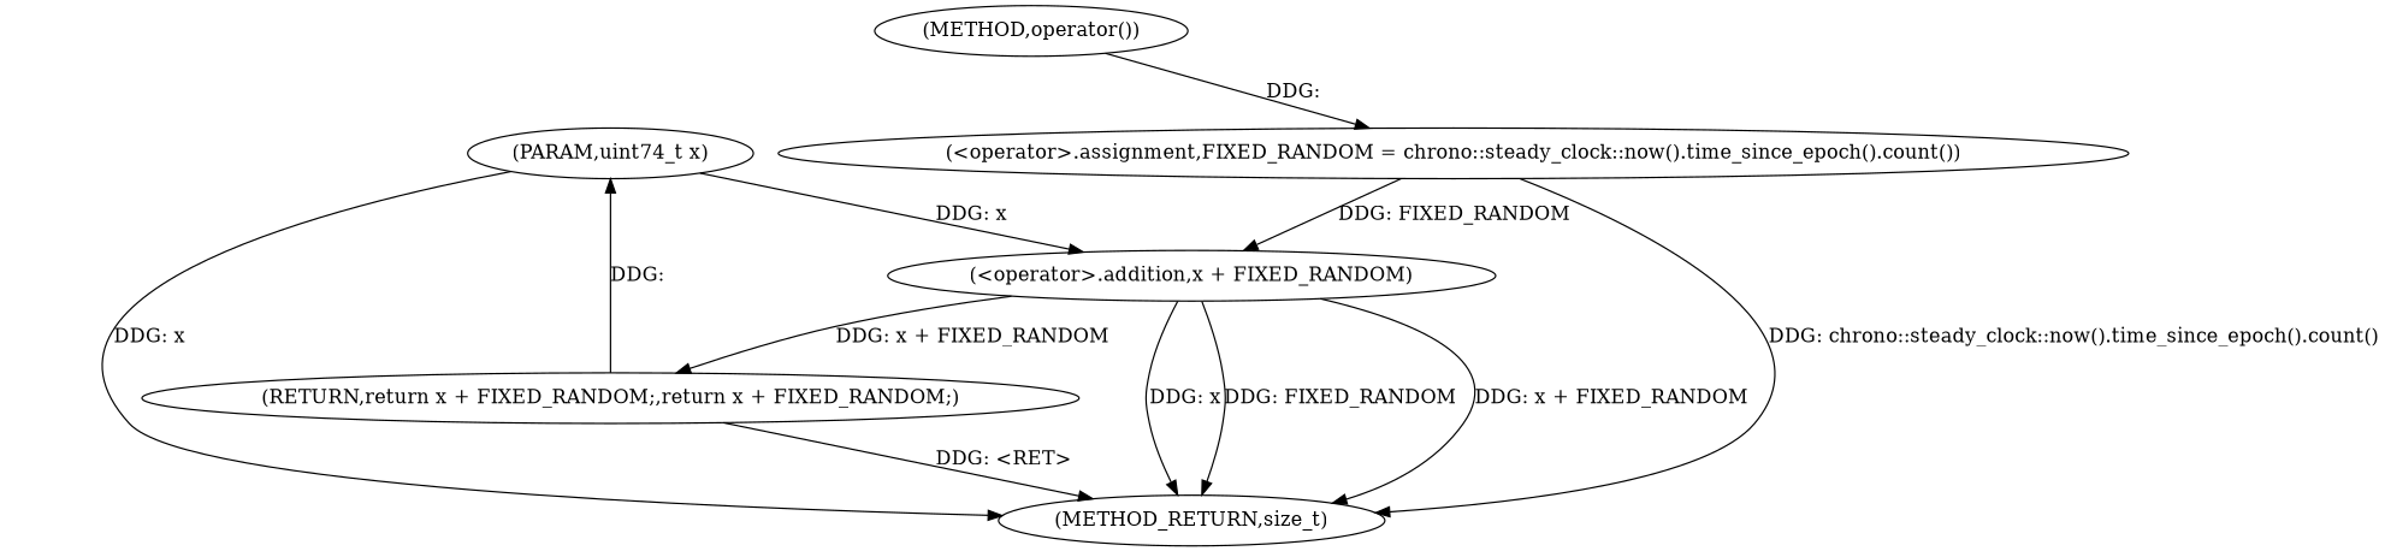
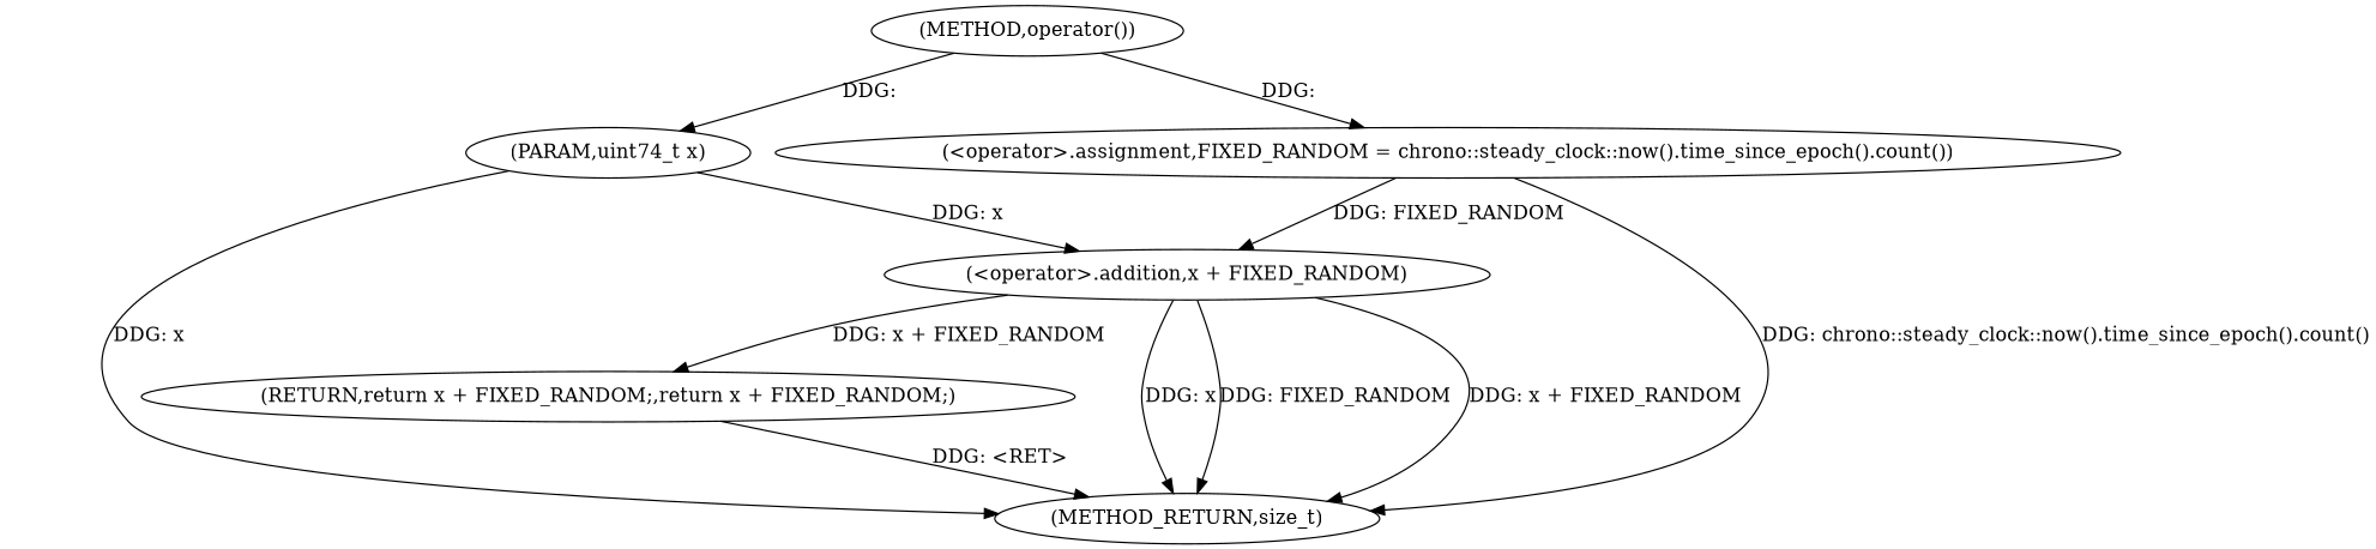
  digraph {
    n1 [label="(METHOD,operator())"]
    n2 [label="(PARAM,uint74_t x)"]
    n3 [label="(<operator>.assignment,FIXED_RANDOM = chrono::steady_clock::now().time_since_epoch().count())"]
    n4 [label="(<operator>.addition,x + FIXED_RANDOM)"]
    n5 [label="(METHOD_RETURN,size_t)"]
    n6 [label="(RETURN,return x + FIXED_RANDOM;,return x + FIXED_RANDOM;)"]
-   n6 -> n2 [label="DDG: "]
+   n1 -> n2 [label="DDG: "]
    n1 -> n3 [label="DDG: "]
    n2 -> n4 [label="DDG: x"]
    n2 -> n5 [label="DDG: x"]
    n3 -> n4 [label="DDG: FIXED_RANDOM"]
    n3 -> n5 [label="DDG: chrono::steady_clock::now().time_since_epoch().count()"]
    n4 -> n5 [label="DDG: x"]
    n4 -> n5 [label="DDG: FIXED_RANDOM"]
    n4 -> n5 [label="DDG: x + FIXED_RANDOM"]
    n4 -> n6 [label="DDG: x + FIXED_RANDOM"]
    n6 -> n5 [label="DDG: <RET>"]
  }
